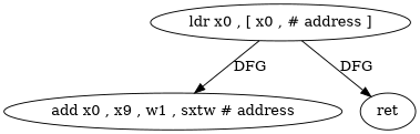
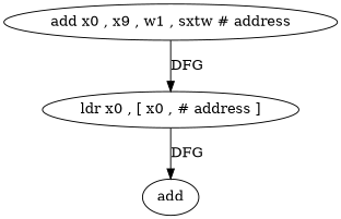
  digraph {
    n1 [label="add x0 , x9 , w1 , sxtw # address"]
    n2 [label="ldr x0 , [ x0 , # address ]"]
-   n3 [label=ret]
-   n2 -> n1 [label=DFG]
+   n3 [label=add]
+   n1 -> n2 [label=DFG]
    n2 -> n3 [label=DFG]
  }
